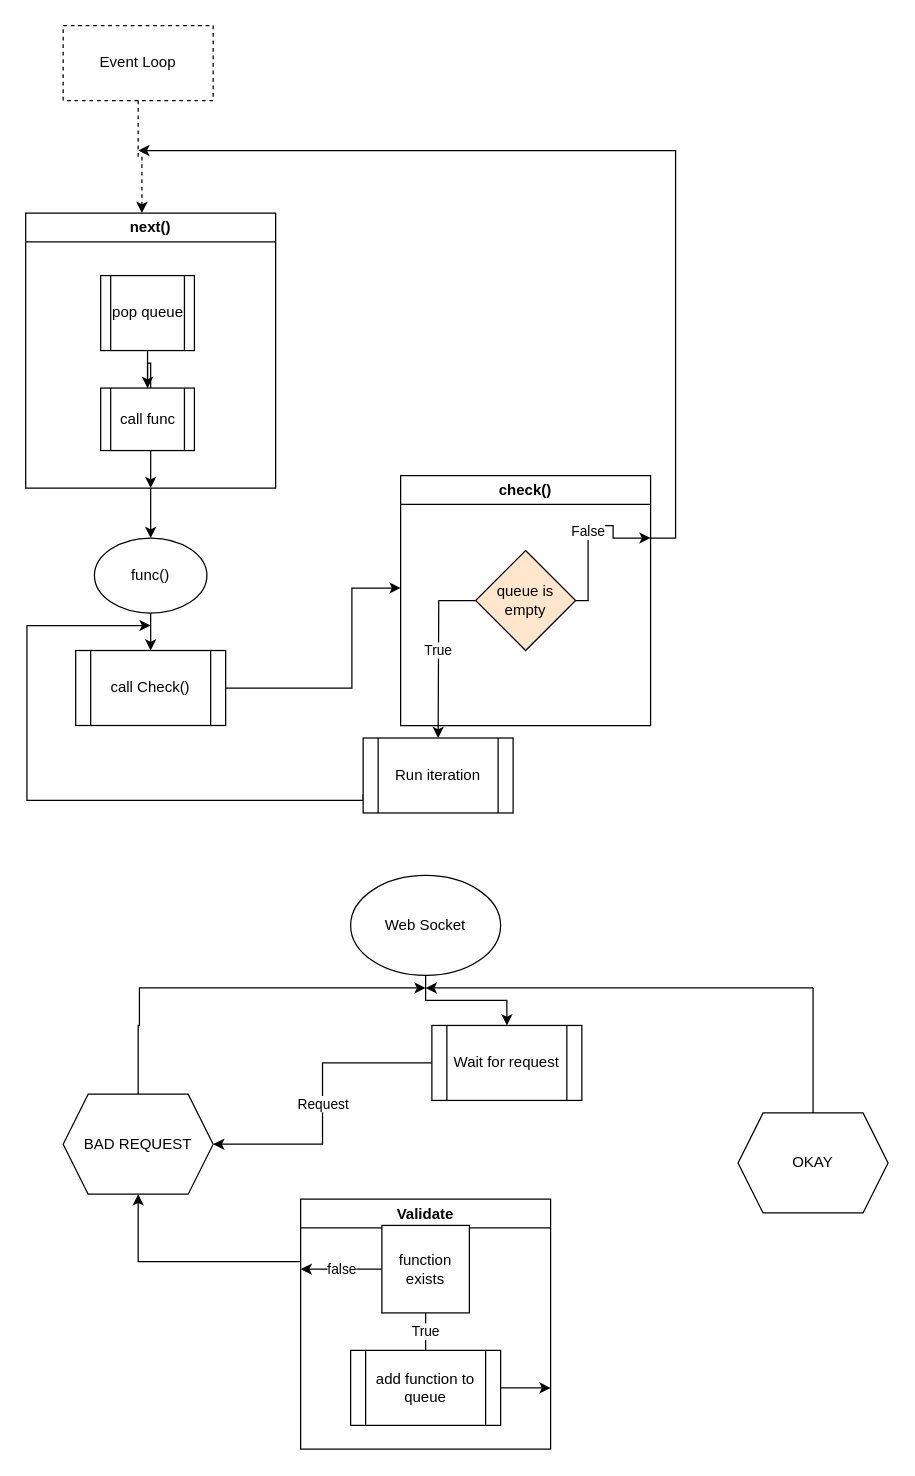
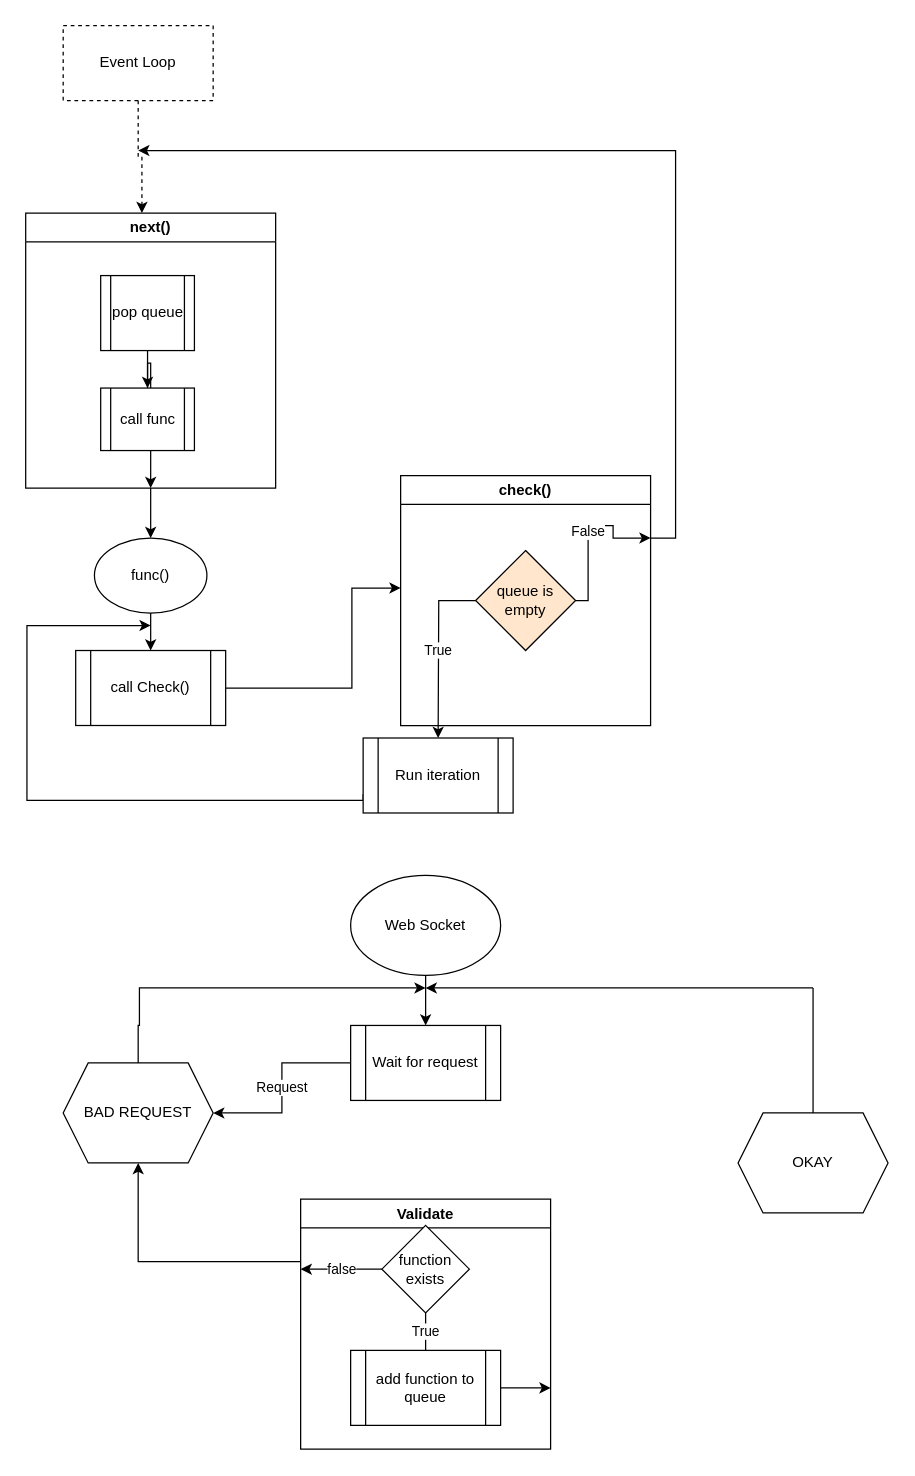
  <mxCell id="0" />
  <mxCell id="1" parent="0" />
  <mxCell id="2" value="Event Loop" style="rounded=0;whiteSpace=wrap;html=1;dashed=1;" vertex="1" parent="1"><mxGeometry x="50" y="20" width="120" height="60" as="geometry" /></mxCell>
  <mxCell id="3" style="edgeStyle=orthogonalEdgeStyle;rounded=0;orthogonalLoop=1;jettySize=auto;html=1;exitX=0.5;exitY=1;exitDx=0;exitDy=0;" edge="1" parent="1" source="4" target="11"><mxGeometry relative="1" as="geometry" /></mxCell>
  <mxCell id="4" value="next()" style="swimlane;whiteSpace=wrap;html=1;" vertex="1" parent="1"><mxGeometry x="20" y="170" width="200" height="220" as="geometry" /></mxCell>
  <mxCell id="5" style="edgeStyle=orthogonalEdgeStyle;rounded=0;orthogonalLoop=1;jettySize=auto;html=1;entryX=0.5;entryY=1;entryDx=0;entryDy=0;" edge="1" parent="4" source="6" target="4"><mxGeometry relative="1" as="geometry" /></mxCell>
  <mxCell id="6" value="call func" style="shape=process;whiteSpace=wrap;html=1;backgroundOutline=1;" vertex="1" parent="4"><mxGeometry x="60" y="140" width="75" height="50" as="geometry" /></mxCell>
  <mxCell id="7" value="pop queue" style="shape=process;whiteSpace=wrap;html=1;backgroundOutline=1;" vertex="1" parent="4"><mxGeometry x="60" y="50" width="75" height="60" as="geometry" /></mxCell>
  <mxCell id="8" value="" style="edgeStyle=orthogonalEdgeStyle;rounded=0;orthogonalLoop=1;jettySize=auto;html=1;" edge="1" parent="4" source="7" target="6"><mxGeometry relative="1" as="geometry" /></mxCell>
  <mxCell id="9" style="edgeStyle=orthogonalEdgeStyle;rounded=0;orthogonalLoop=1;jettySize=auto;html=1;entryX=0.465;entryY=0;entryDx=0;entryDy=0;entryPerimeter=0;dashed=1;" edge="1" parent="1" source="2" target="4"><mxGeometry relative="1" as="geometry" /></mxCell>
  <mxCell id="10" style="edgeStyle=orthogonalEdgeStyle;rounded=0;orthogonalLoop=1;jettySize=auto;html=1;" edge="1" parent="1" source="11" target="18"><mxGeometry relative="1" as="geometry"><mxPoint x="155" y="550" as="targetPoint" /></mxGeometry></mxCell>
  <mxCell id="11" value="func()" style="ellipse;whiteSpace=wrap;html=1;" vertex="1" parent="1"><mxGeometry x="75" y="430" width="90" height="60" as="geometry" /></mxCell>
  <mxCell id="12" style="edgeStyle=orthogonalEdgeStyle;rounded=0;orthogonalLoop=1;jettySize=auto;html=1;exitX=1;exitY=0.25;exitDx=0;exitDy=0;" edge="1" parent="1" source="13"><mxGeometry relative="1" as="geometry"><mxPoint x="110" y="120" as="targetPoint" /><Array as="points"><mxPoint x="540" y="430" /><mxPoint x="540" y="120" /></Array></mxGeometry></mxCell>
  <mxCell id="13" value="check()" style="swimlane;whiteSpace=wrap;html=1;" vertex="1" parent="1"><mxGeometry x="320" y="380" width="200" height="200" as="geometry" /></mxCell>
  <mxCell id="14" value="True" style="edgeStyle=orthogonalEdgeStyle;rounded=0;orthogonalLoop=1;jettySize=auto;html=1;" edge="1" parent="13" source="16"><mxGeometry relative="1" as="geometry"><mxPoint x="30" y="210" as="targetPoint" /></mxGeometry></mxCell>
  <mxCell id="15" value="False" style="edgeStyle=orthogonalEdgeStyle;rounded=0;orthogonalLoop=1;jettySize=auto;html=1;entryX=1;entryY=0.25;entryDx=0;entryDy=0;exitX=1;exitY=0.5;exitDx=0;exitDy=0;" edge="1" parent="13" source="16" target="13"><mxGeometry relative="1" as="geometry"><mxPoint x="170" y="200" as="targetPoint" /><Array as="points"><mxPoint x="150" y="100" /><mxPoint x="150" y="40" /><mxPoint x="170" y="40" /><mxPoint x="170" y="50" /></Array></mxGeometry></mxCell>
  <mxCell id="16" value="queue is empty" style="rhombus;whiteSpace=wrap;html=1;fillColor=#ffe6cc;" vertex="1" parent="13"><mxGeometry x="60" y="60" width="80" height="80" as="geometry" /></mxCell>
  <mxCell id="17" style="edgeStyle=orthogonalEdgeStyle;rounded=0;orthogonalLoop=1;jettySize=auto;html=1;" edge="1" parent="1" source="18"><mxGeometry relative="1" as="geometry"><mxPoint x="320" y="470" as="targetPoint" /><Array as="points"><mxPoint x="281" y="550" /></Array></mxGeometry></mxCell>
  <mxCell id="18" value="call Check()" style="shape=process;whiteSpace=wrap;html=1;backgroundOutline=1;" vertex="1" parent="1"><mxGeometry x="60" y="520" width="120" height="60" as="geometry" /></mxCell>
  <mxCell id="19" style="edgeStyle=orthogonalEdgeStyle;rounded=0;orthogonalLoop=1;jettySize=auto;html=1;exitX=0;exitY=0.75;exitDx=0;exitDy=0;" edge="1" parent="1" source="20"><mxGeometry relative="1" as="geometry"><mxPoint x="120" y="500" as="targetPoint" /><mxPoint x="190" y="640" as="sourcePoint" /><Array as="points"><mxPoint x="290" y="640" /><mxPoint x="21" y="640" /></Array></mxGeometry></mxCell>
  <mxCell id="20" value="Run iteration" style="shape=process;whiteSpace=wrap;html=1;backgroundOutline=1;" vertex="1" parent="1"><mxGeometry x="290" y="590" width="120" height="60" as="geometry" /></mxCell>
  <mxCell id="21" style="edgeStyle=orthogonalEdgeStyle;rounded=0;orthogonalLoop=1;jettySize=auto;html=1;entryX=0.5;entryY=0;entryDx=0;entryDy=0;" edge="1" parent="1" source="22" target="24"><mxGeometry relative="1" as="geometry"><mxPoint x="130" y="820" as="targetPoint" /></mxGeometry></mxCell>
  <mxCell id="22" value="Web Socket" style="ellipse;whiteSpace=wrap;html=1;" vertex="1" parent="1"><mxGeometry x="280" y="700" width="120" height="80" as="geometry" /></mxCell>
  <mxCell id="23" value="Request" style="edgeStyle=orthogonalEdgeStyle;rounded=0;orthogonalLoop=1;jettySize=auto;html=1;" edge="1" parent="1" source="24" target="33"><mxGeometry relative="1" as="geometry"><mxPoint x="135" y="950" as="targetPoint" /></mxGeometry></mxCell>
- <mxCell id="24" value="Wait for request" style="shape=process;whiteSpace=wrap;html=1;backgroundOutline=1;" vertex="1" parent="1"><mxGeometry x="345" y="820" width="120" height="60" as="geometry" /></mxCell>
+ <mxCell id="24" value="Wait for request" style="shape=process;whiteSpace=wrap;html=1;backgroundOutline=1;" vertex="1" parent="1"><mxGeometry x="280" y="820" width="120" height="60" as="geometry" /></mxCell>
  <mxCell id="25" style="edgeStyle=orthogonalEdgeStyle;rounded=0;orthogonalLoop=1;jettySize=auto;html=1;exitX=0;exitY=0.25;exitDx=0;exitDy=0;" edge="1" parent="1" source="26" target="33"><mxGeometry relative="1" as="geometry"><mxPoint x="110" y="970" as="targetPoint" /></mxGeometry></mxCell>
  <mxCell id="26" value="Validate" style="swimlane;whiteSpace=wrap;html=1;" vertex="1" parent="1"><mxGeometry x="240" y="959" width="200" height="200" as="geometry" /></mxCell>
  <mxCell id="27" value="false" style="edgeStyle=orthogonalEdgeStyle;rounded=0;orthogonalLoop=1;jettySize=auto;html=1;" edge="1" parent="26" source="28"><mxGeometry relative="1" as="geometry"><mxPoint y="56" as="targetPoint" /></mxGeometry></mxCell>
- <mxCell id="28" value="function exists" style="whiteSpace=wrap;html=1;rounded=0;" vertex="1" parent="26"><mxGeometry x="65" y="21" width="70" height="70" as="geometry" /></mxCell>
+ <mxCell id="28" value="function exists" style="rhombus;whiteSpace=wrap;html=1;" vertex="1" parent="26"><mxGeometry x="65" y="21" width="70" height="70" as="geometry" /></mxCell>
  <mxCell id="29" style="edgeStyle=orthogonalEdgeStyle;rounded=0;orthogonalLoop=1;jettySize=auto;html=1;" edge="1" parent="26" source="30"><mxGeometry relative="1" as="geometry"><mxPoint x="200" y="151" as="targetPoint" /></mxGeometry></mxCell>
  <mxCell id="30" value="add function to queue" style="shape=process;whiteSpace=wrap;html=1;backgroundOutline=1;" vertex="1" parent="26"><mxGeometry x="40" y="121" width="120" height="60" as="geometry" /></mxCell>
  <mxCell id="31" value="True" style="edgeStyle=orthogonalEdgeStyle;rounded=0;orthogonalLoop=1;jettySize=auto;html=1;endArrow=none;" edge="1" parent="26" source="28" target="30"><mxGeometry relative="1" as="geometry"><mxPoint x="95" y="130" as="targetPoint" /></mxGeometry></mxCell>
  <mxCell id="32" style="edgeStyle=orthogonalEdgeStyle;rounded=0;orthogonalLoop=1;jettySize=auto;html=1;" edge="1" parent="1" source="33"><mxGeometry relative="1" as="geometry"><mxPoint x="340" y="790" as="targetPoint" /><Array as="points"><mxPoint x="110" y="820" /><mxPoint x="111" y="820" /></Array></mxGeometry></mxCell>
- <mxCell id="33" value="BAD REQUEST" style="shape=hexagon;perimeter=hexagonPerimeter2;whiteSpace=wrap;html=1;fixedSize=1;" vertex="1" parent="1"><mxGeometry x="50" y="875" width="120" height="80" as="geometry" /></mxCell>
+ <mxCell id="33" value="BAD REQUEST" style="shape=hexagon;perimeter=hexagonPerimeter2;whiteSpace=wrap;html=1;fixedSize=1;" vertex="1" parent="1"><mxGeometry x="50" y="850" width="120" height="80" as="geometry" /></mxCell>
  <mxCell id="34" value="OKAY" style="shape=hexagon;perimeter=hexagonPerimeter2;whiteSpace=wrap;html=1;fixedSize=1;" vertex="1" parent="1"><mxGeometry x="590" y="890" width="120" height="80" as="geometry" /></mxCell>
  <mxCell id="35" value="" style="endArrow=none;html=1;rounded=0;exitX=0.5;exitY=0;exitDx=0;exitDy=0;" edge="1" parent="1" source="34"><mxGeometry width="50" height="50" relative="1" as="geometry"><mxPoint x="360" y="940" as="sourcePoint" /><mxPoint x="650" y="790" as="targetPoint" /><Array as="points"><mxPoint x="650" y="840" /></Array></mxGeometry></mxCell>
  <mxCell id="36" value="" style="endArrow=classic;html=1;rounded=0;" edge="1" parent="1"><mxGeometry width="50" height="50" relative="1" as="geometry"><mxPoint x="650" y="790" as="sourcePoint" /><mxPoint x="340" y="790" as="targetPoint" /></mxGeometry></mxCell>
